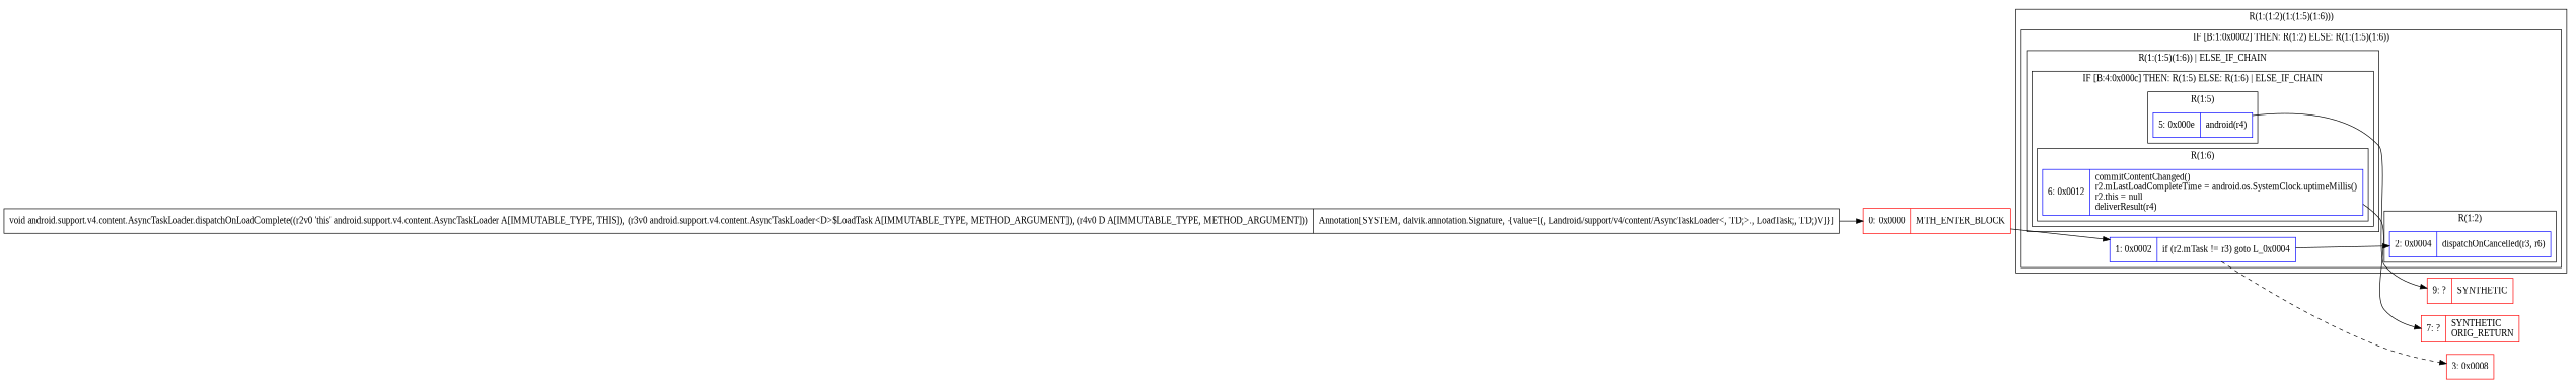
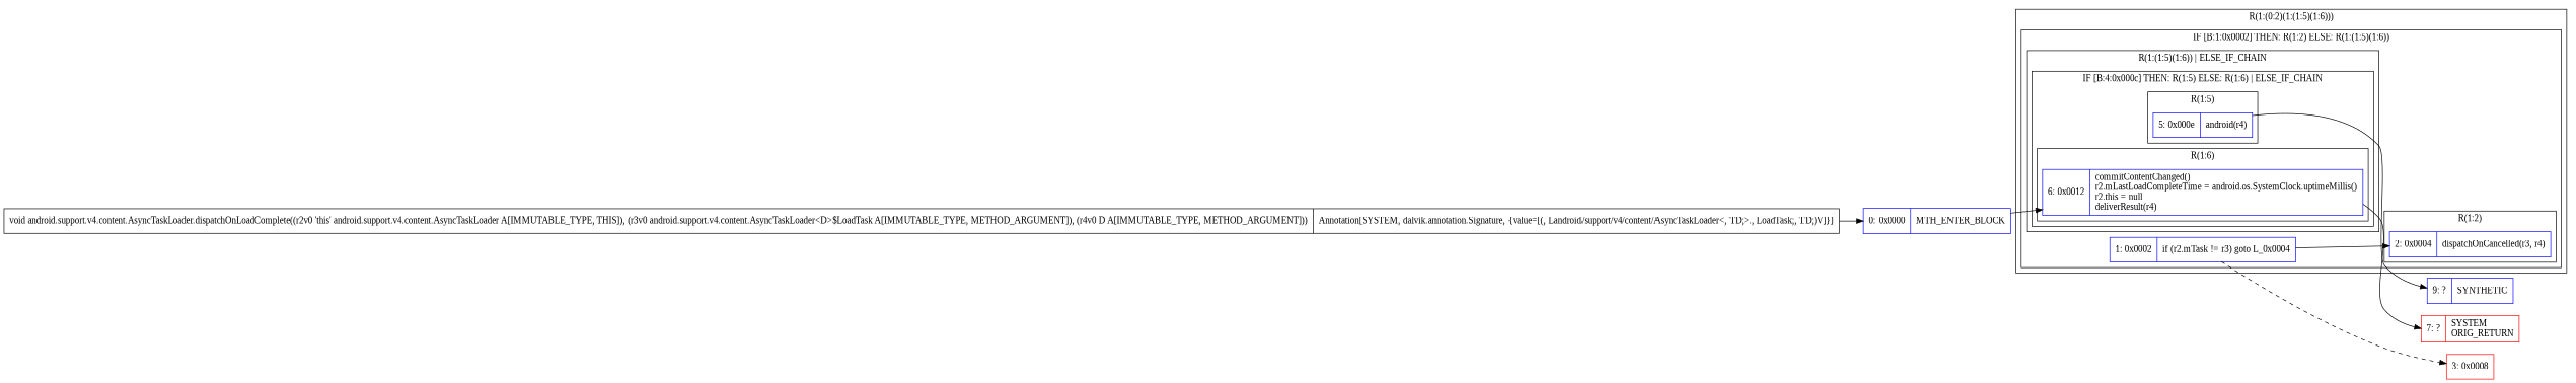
  digraph {
    fontname="Liberation Serif"
    rankdir=LR
    node [color=blue fontname="Liberation Serif" shape=record]
    edge [fontname="Liberation Serif"]
-   n1 [label="{2\:\ 0x0004|dispatchOnCancelled(r3, r6)\l}"]
+   n1 [label="{2\:\ 0x0004|dispatchOnCancelled(r3, r4)\l}"]
    n2 [label="{5\:\ 0x000e|android(r4)\l}"]
    n3 [label="{6\:\ 0x0012|commitContentChanged()\lr2.mLastLoadCompleteTime = android.os.SystemClock.uptimeMillis()\lr2.this = null\ldeliverResult(r4)\l}"]
    n4 [label="{1\:\ 0x0002|if (r2.mTask != r3) goto L_0x0004\l}"]
-   n5 [color=red label="{9\:\ ?|SYNTHETIC\l}"]
-   n6 [color=red label="{7\:\ ?|SYNTHETIC\lORIG_RETURN\l}"]
+   n5 [label="{9\:\ ?|SYNTHETIC\l}"]
+   n6 [color=red label="{7\:\ ?|SYSTEM\lORIG_RETURN\l}"]
    n7 [color=red label="{3\:\ 0x0008}"]
-   n8 [color=red label="{0\:\ 0x0000|MTH_ENTER_BLOCK\l}"]
+   n8 [label="{0\:\ 0x0000|MTH_ENTER_BLOCK\l}"]
    n9 [label="{void android.support.v4.content.AsyncTaskLoader.dispatchOnLoadComplete((r2v0 'this' android.support.v4.content.AsyncTaskLoader A[IMMUTABLE_TYPE, THIS]), (r3v0 android.support.v4.content.AsyncTaskLoader\<D\>$LoadTask A[IMMUTABLE_TYPE, METHOD_ARGUMENT]), (r4v0 D A[IMMUTABLE_TYPE, METHOD_ARGUMENT]))  | Annotation[SYSTEM, dalvik.annotation.Signature, \{value=[(, Landroid\/support\/v4\/content\/AsyncTaskLoader\<, TD;\>., LoadTask;, TD;)V]\}]\l}" color=""]
    subgraph cluster_1 {
-     label="R(1:(1:2)(1:(1:5)(1:6)))"
+     label="R(1:(0:2)(1:(1:5)(1:6)))"
      subgraph cluster_2 {
        label="IF [B:1:0x0002] THEN: R(1:2) ELSE: R(1:(1:5)(1:6))"
        n4
        subgraph cluster_3 {
          label="R(1:2)"
          n1
        }
        subgraph cluster_4 {
          label="R(1:(1:5)(1:6)) | ELSE_IF_CHAIN\l"
          subgraph cluster_5 {
            label="IF [B:4:0x000c] THEN: R(1:5) ELSE: R(1:6) | ELSE_IF_CHAIN\l"
            subgraph cluster_6 {
              label="R(1:5)"
              n2
            }
            subgraph cluster_7 {
              label="R(1:6)"
              n3
            }
          }
        }
      }
    }
    n2 -> n5
    n3 -> n6
    n4 -> n1
    n4 -> n7 [style=dashed]
-   n8 -> n4
+   n8 -> n3
    n9 -> n8
  }
